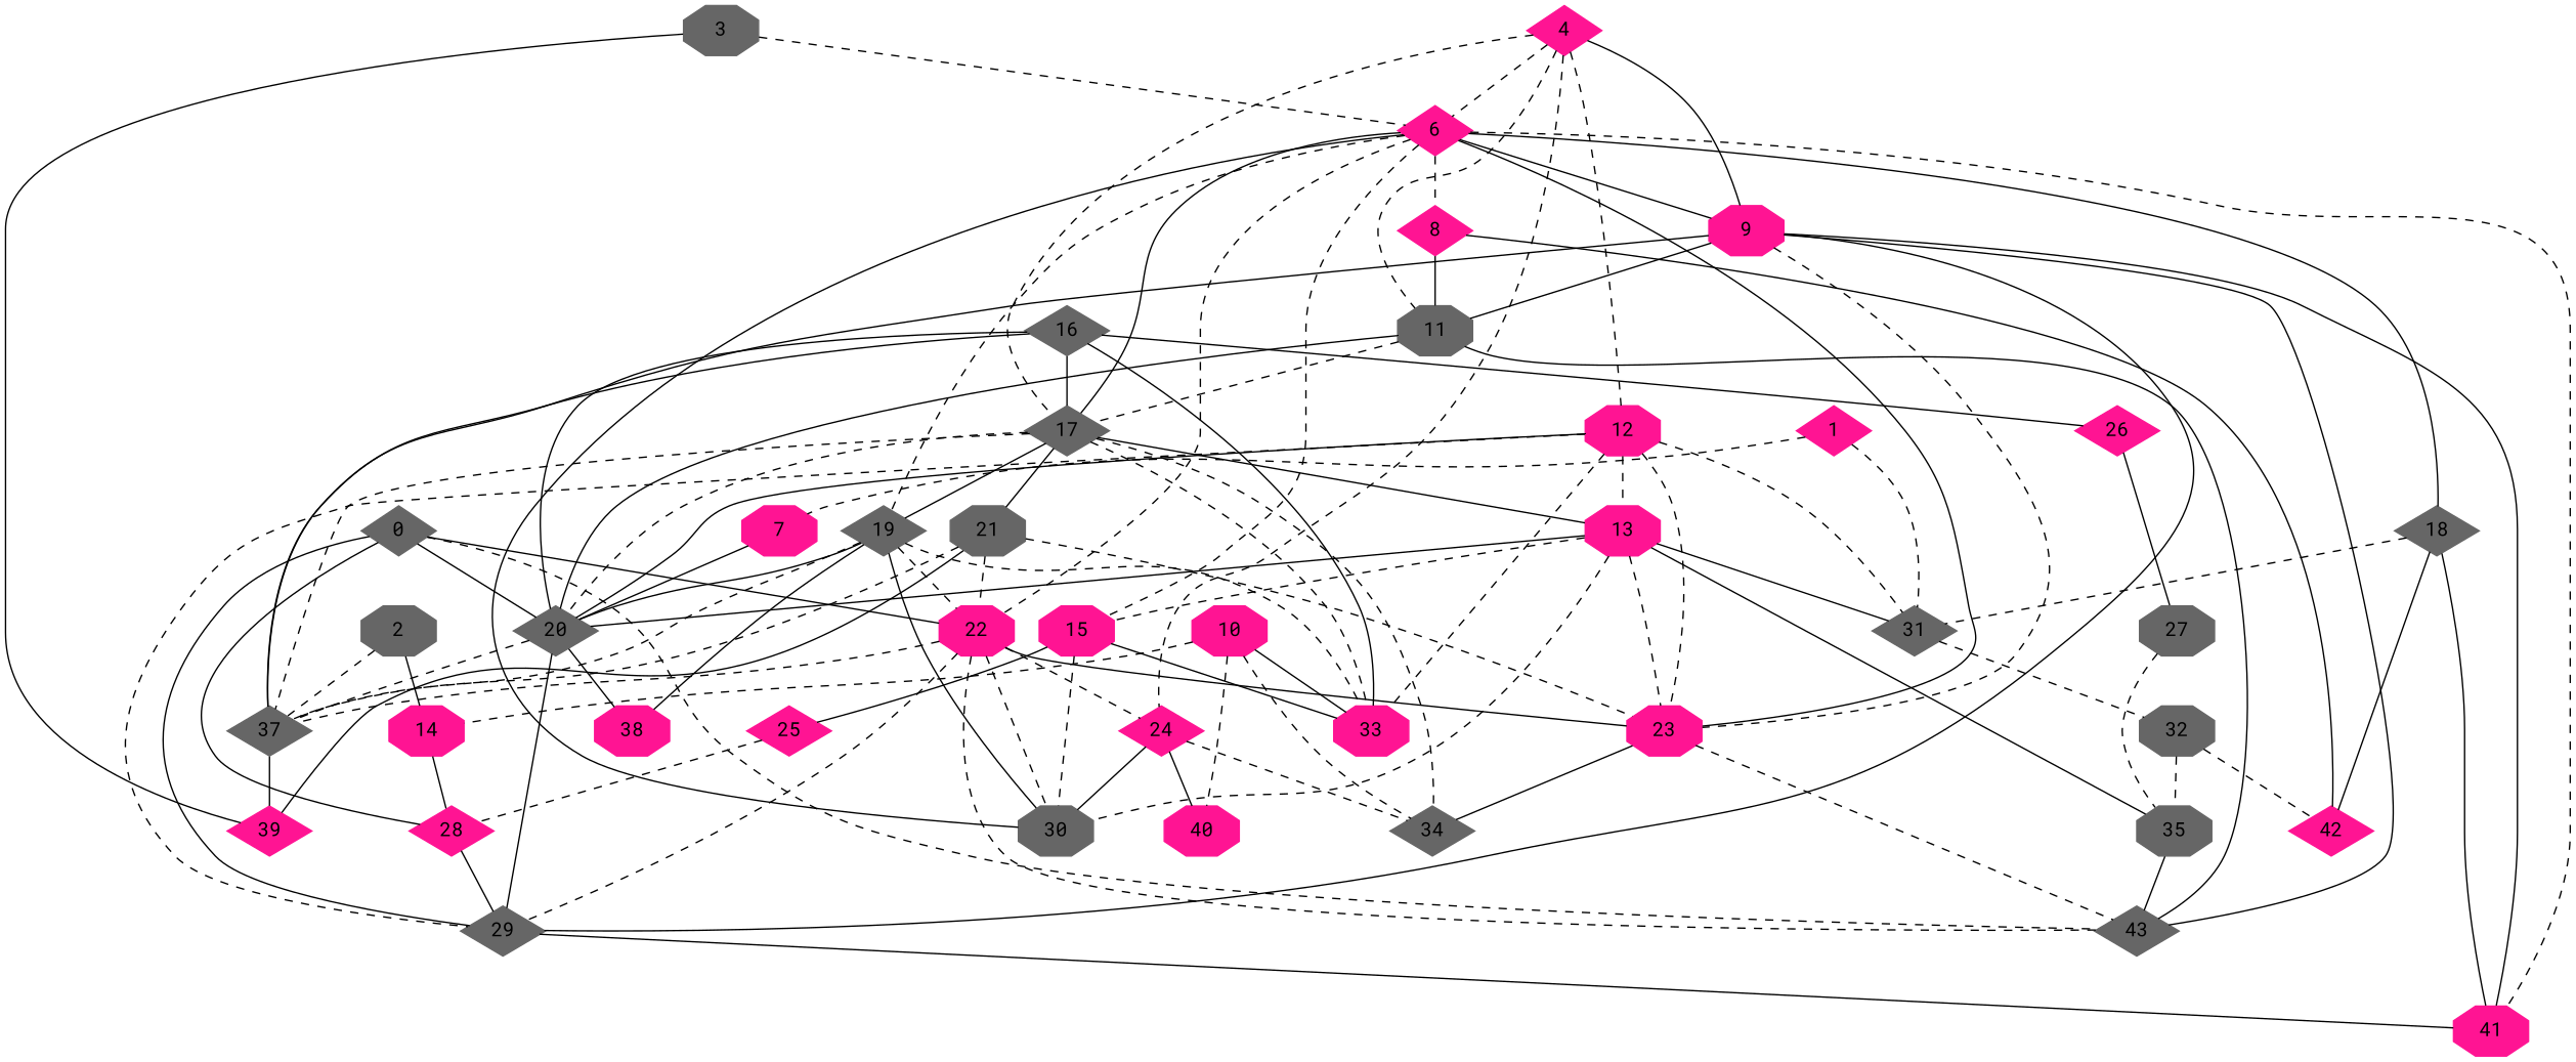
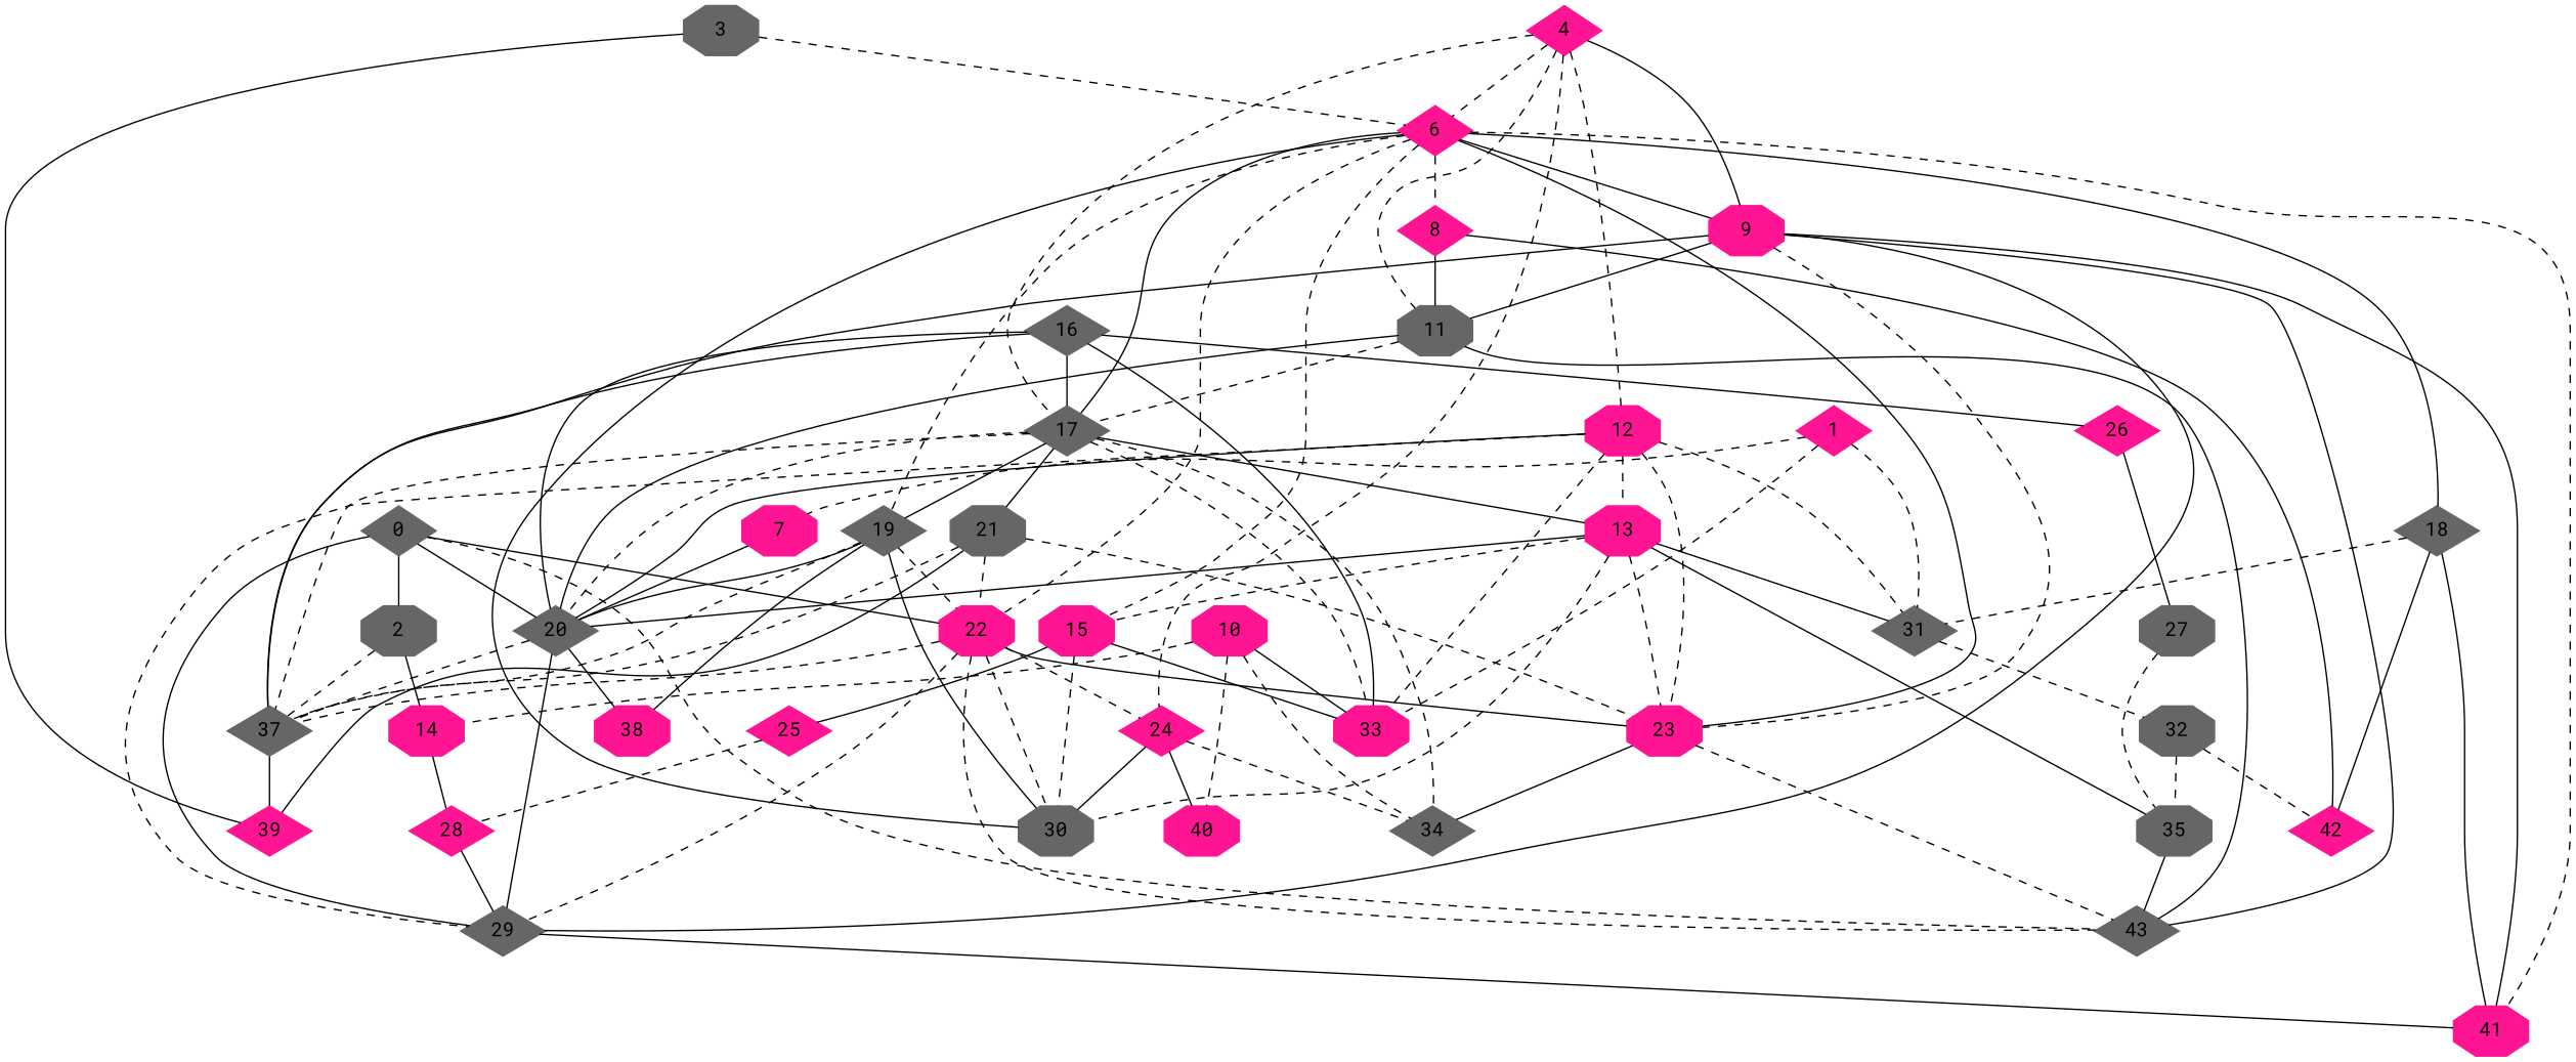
  graph {
    fontname="Roboto Mono"
    node [color=deeppink fontname="Roboto Mono" shape=diamond style=filled]
    edge [fontname="Roboto Mono" style=solid weight=1.0]
    1
    7 [shape=octagon]
    31 [color=gray40]
    20 [color=gray40]
    32 [color=gray40 shape=octagon]
    2 [color=gray40 shape=octagon]
    14 [shape=octagon]
    37 [color=gray40]
    28
    39
    3 [color=gray40 shape=octagon]
    6
    9 [shape=octagon]
    17 [color=gray40]
    22 [shape=octagon]
    8
    15 [shape=octagon]
    18 [color=gray40]
    19 [color=gray40]
    23 [shape=octagon]
    30 [color=gray40 shape=octagon]
    41 [shape=octagon]
    4
    11 [color=gray40 shape=octagon]
    12 [shape=octagon]
    24
    29 [color=gray40]
    43 [color=gray40]
    13 [shape=octagon]
    33 [shape=octagon]
    34 [color=gray40]
    21 [color=gray40 shape=octagon]
    40 [shape=octagon]
    n34 [color=gray40 label=0]
    38 [shape=octagon]
    42
    35 [color=gray40 shape=octagon]
    25
    10 [shape=octagon]
    16 [color=gray40]
    26
    27 [color=gray40 shape=octagon]
    1 -- 7 [style=dashed]
    1 -- 31 [style=dashed]
    7 -- 20 [weight=2.0]
    31 -- 32 [style=dashed]
    20 -- 37 [style=dashed]
    20 -- 29
    20 -- 38 [weight=2.0]
    32 -- 42 [style=dashed]
    32 -- 35 [style=dashed]
    2 -- 14
    2 -- 37 [style=dashed]
    14 -- 28
    37 -- 39
    28 -- 29
    3 -- 39
    3 -- 6 [style=dashed]
    6 -- 9
    6 -- 17 [weight=2.0]
    6 -- 22 [style=dashed]
    6 -- 8 [style=dashed weight=7.0]
    6 -- 15 [style=dashed weight=2.0]
    6 -- 18
    6 -- 19 [style=dashed]
    6 -- 23
    6 -- 30
    6 -- 41 [style=dashed]
    9 -- 37
    9 -- 23 [style=dashed]
    9 -- 41
    9 -- 11
    9 -- 29
    9 -- 43
    17 -- 20 [style=dashed weight=2.0]
    17 -- 37 [style=dashed]
    17 -- 19
    17 -- 13 [weight=2.0]
    17 -- 33 [style=dashed]
    17 -- 34 [style=dashed]
    17 -- 21
    22 -- 37 [style=dashed]
    22 -- 23
    22 -- 30 [style=dashed]
    22 -- 24 [style=dashed]
    22 -- 29 [style=dashed]
    22 -- 43 [style=dashed]
    8 -- 11 [weight=3.0]
    8 -- 42
    15 -- 30 [style=dashed]
    15 -- 33
    15 -- 25
    18 -- 31 [style=dashed]
    18 -- 41
    18 -- 42
    19 -- 20 [weight=2.0]
    19 -- 37 [style=dashed]
    19 -- 22 [style=dashed]
    19 -- 30
-   19 -- 33 [style=dashed]
+   1 -- 33 [style=dashed]
    19 -- 38
    23 -- 43 [style=dashed]
    23 -- 34
    4 -- 6 [style=dashed]
    4 -- 9 [weight=2.0]
    4 -- 17 [style=dashed]
    4 -- 11 [style=dashed]
    4 -- 12 [style=dashed]
    4 -- 24 [style=dashed]
    11 -- 20
    11 -- 17 [style=dashed]
    11 -- 43
    12 -- 31 [style=dashed]
    12 -- 20
    12 -- 23 [style=dashed]
    12 -- 29 [style=dashed]
    12 -- 13 [style=dashed]
    12 -- 33 [style=dashed]
    24 -- 30
    24 -- 34 [style=dashed]
    24 -- 40
    29 -- 41
    13 -- 31
    13 -- 20
    13 -- 15 [style=dashed]
    13 -- 23 [style=dashed weight=2.0]
    13 -- 30 [style=dashed]
    13 -- 35
    21 -- 37 [style=dashed]
    21 -- 39
    21 -- 22 [style=dashed]
    21 -- 23 [style=dashed]
    n34 -- 20
-   n34 -- 28
+   n34 -- 2
    n34 -- 22
    n34 -- 29 [weight=2.0]
    n34 -- 43 [style=dashed]
    35 -- 43
    25 -- 28 [style=dashed]
    10 -- 14 [style=dashed]
    10 -- 33
    10 -- 34 [style=dashed]
    10 -- 40 [style=dashed]
    16 -- 20
    16 -- 37
    16 -- 17 [weight=2.0]
    16 -- 33
    16 -- 26
    26 -- 27
    27 -- 35 [style=dashed]
  }
